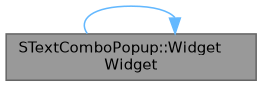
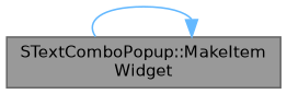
  digraph {
    rankdir=RL
-   n1 [color=gray40 fillcolor=grey60 fontcolor=black fontname=Helvetica fontsize=10 height=0.2 label="STextComboPopup::Widget\lWidget" shape=box style=filled width=0.4]
+   n1 [color=gray40 fillcolor=grey60 fontcolor=black fontname=Helvetica fontsize=10 height=0.2 label="STextComboPopup::MakeItem\lWidget" shape=box style=filled width=0.4]
    n1 -> n1 [color=steelblue1 dir=back fontname=Helvetica fontsize=10 labelfontname=Helvetica labelfontsize=10 style=solid]
  }
